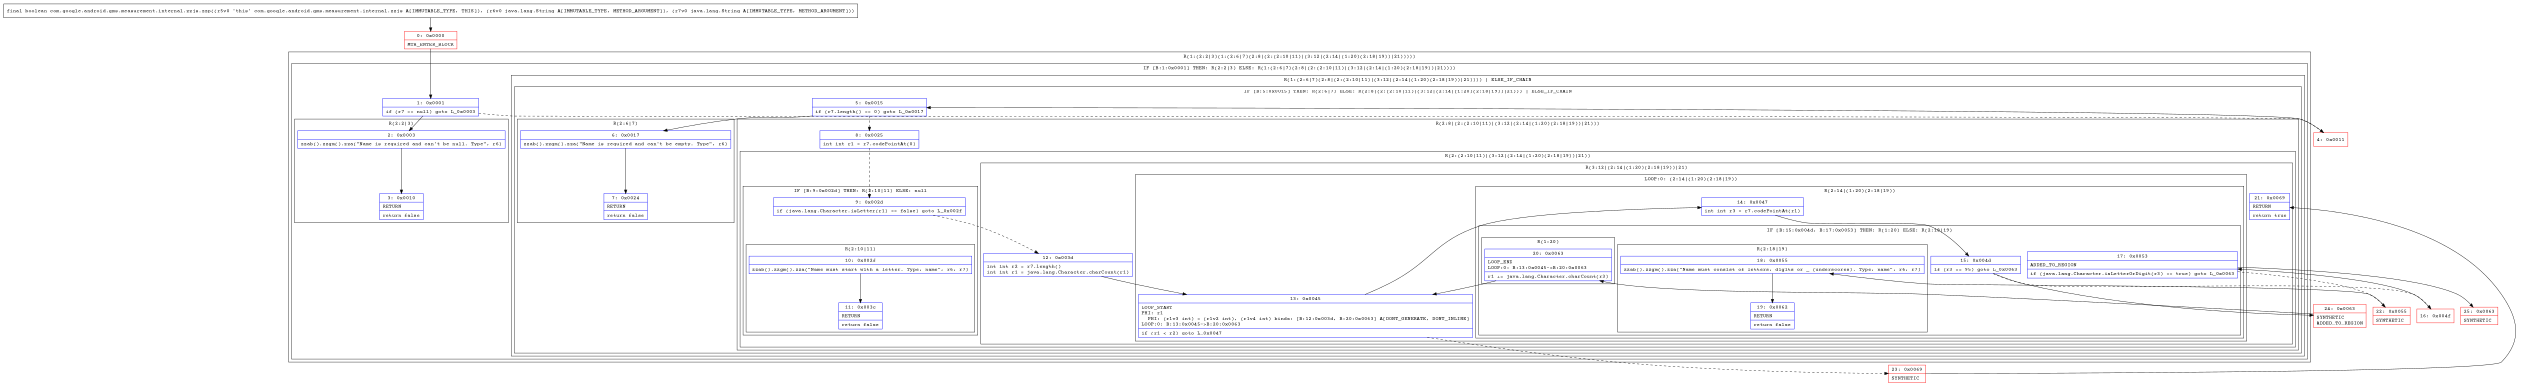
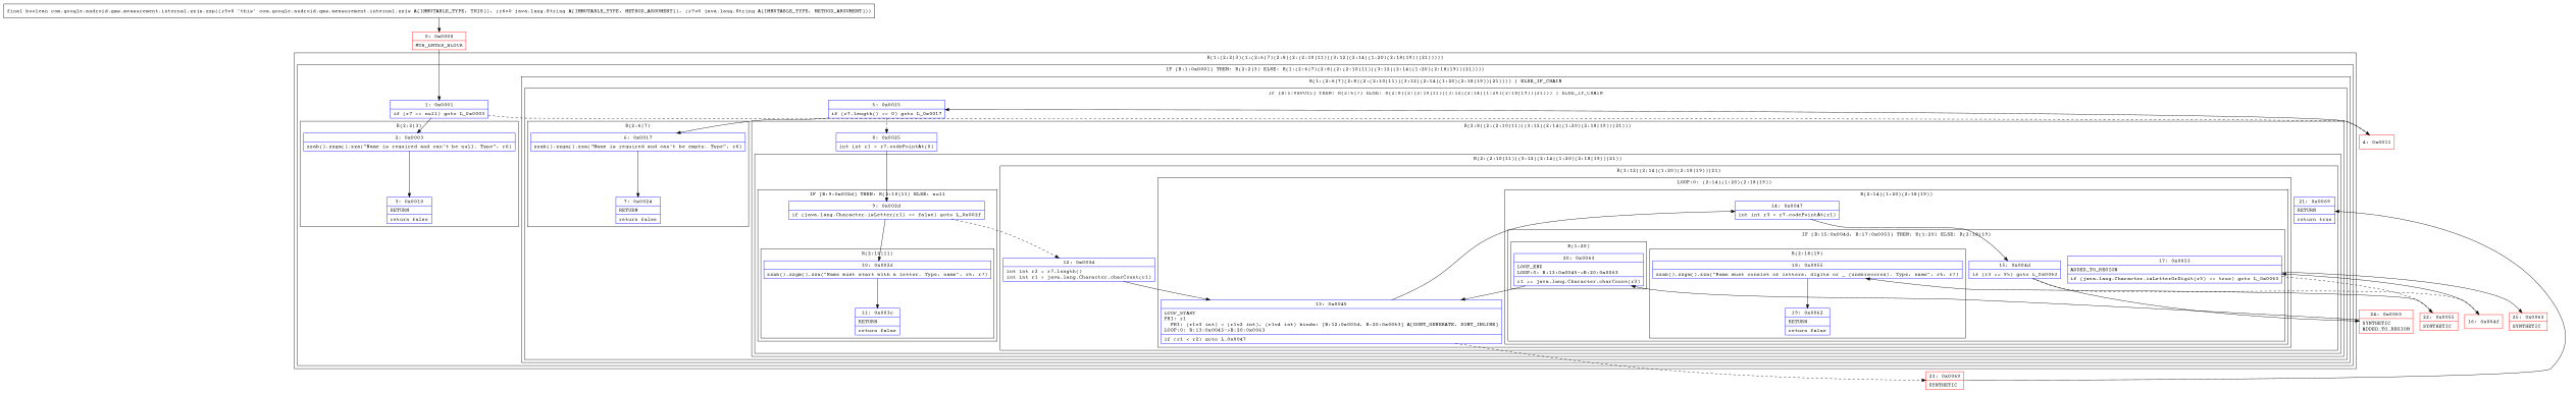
  digraph {
    fontname="Courier Prime"
    node [color=blue fontname="Courier Prime" shape=record]
    edge [fontname="Courier Prime"]
    n1 [label="{2\:\ 0x0003|zzab().zzgm().zza(\"Name is required and can't be null. Type\", r6)\l}"]
    n2 [label="{3\:\ 0x0010|RETURN\l|return false\l}"]
    n3 [label="{6\:\ 0x0017|zzab().zzgm().zza(\"Name is required and can't be empty. Type\", r6)\l}"]
    n4 [label="{7\:\ 0x0024|RETURN\l|return false\l}"]
    n5 [label="{10\:\ 0x002f|zzab().zzgm().zza(\"Name must start with a letter. Type, name\", r6, r7)\l}"]
    n6 [label="{11\:\ 0x003c|RETURN\l|return false\l}"]
    n7 [label="{9\:\ 0x002d|if (java.lang.Character.isLetter(r1) == false) goto L_0x002f\l}"]
    n8 [label="{20\:\ 0x0063|LOOP_END\lLOOP:0: B:13:0x0045\-\>B:20:0x0063\l|r1 += java.lang.Character.charCount(r3)\l}"]
    n9 [label="{18\:\ 0x0055|zzab().zzgm().zza(\"Name must consist of letters, digits or _ (underscores). Type, name\", r6, r7)\l}"]
    n10 [label="{19\:\ 0x0062|RETURN\l|return false\l}"]
    n11 [label="{15\:\ 0x004d|if (r3 == 95) goto L_0x0063\l}"]
    n12 [label="{17\:\ 0x0053|ADDED_TO_REGION\l|if (java.lang.Character.isLetterOrDigit(r3) == true) goto L_0x0063\l}"]
    n13 [label="{14\:\ 0x0047|int int r3 = r7.codePointAt(r1)\l}"]
    n14 [label="{13\:\ 0x0045|LOOP_START\lPHI: r1 \l  PHI: (r1v3 int) = (r1v2 int), (r1v4 int) binds: [B:12:0x003d, B:20:0x0063] A[DONT_GENERATE, DONT_INLINE]\lLOOP:0: B:13:0x0045\-\>B:20:0x0063\l|if (r1 \< r2) goto L_0x0047\l}"]
    n15 [label="{12\:\ 0x003d|int int r2 = r7.length()\lint int r1 = java.lang.Character.charCount(r1)\l}"]
    n16 [label="{21\:\ 0x0069|RETURN\l|return true\l}"]
    n17 [label="{8\:\ 0x0025|int int r1 = r7.codePointAt(0)\l}"]
    n18 [label="{5\:\ 0x0015|if (r7.length() == 0) goto L_0x0017\l}"]
    n19 [label="{1\:\ 0x0001|if (r7 == null) goto L_0x0003\l}"]
    n20 [color=red label="{16\:\ 0x004f}"]
    n21 [color=red label="{24\:\ 0x0063|SYNTHETIC\lADDED_TO_REGION\l}"]
    n22 [color=red label="{22\:\ 0x0055|SYNTHETIC\l}"]
    n23 [color=red label="{25\:\ 0x0063|SYNTHETIC\l}"]
    n24 [color=red label="{23\:\ 0x0069|SYNTHETIC\l}"]
    n25 [color=red label="{4\:\ 0x0011}"]
    n26 [color=red label="{0\:\ 0x0000|MTH_ENTER_BLOCK\l}"]
    n27 [label="{final boolean com.google.android.gms.measurement.internal.zzjs.zzp((r5v0 'this' com.google.android.gms.measurement.internal.zzjs A[IMMUTABLE_TYPE, THIS]), (r6v0 java.lang.String A[IMMUTABLE_TYPE, METHOD_ARGUMENT]), (r7v0 java.lang.String A[IMMUTABLE_TYPE, METHOD_ARGUMENT])) }" color=""]
    subgraph cluster_1 {
      label="R(1:(2:2|3)(1:(2:6|7)(2:8|(2:(2:10|11)|(3:12|(2:14|(1:20)(2:18|19))|21)))))"
      subgraph cluster_2 {
        label="IF [B:1:0x0001] THEN: R(2:2|3) ELSE: R(1:(2:6|7)(2:8|(2:(2:10|11)|(3:12|(2:14|(1:20)(2:18|19))|21))))"
        n19
        subgraph cluster_3 {
          label="R(2:2|3)"
          n1
          n2
        }
        subgraph cluster_4 {
          label="R(1:(2:6|7)(2:8|(2:(2:10|11)|(3:12|(2:14|(1:20)(2:18|19))|21)))) | ELSE_IF_CHAIN\l"
          subgraph cluster_5 {
            label="IF [B:5:0x0015] THEN: R(2:6|7) ELSE: R(2:8|(2:(2:10|11)|(3:12|(2:14|(1:20)(2:18|19))|21))) | ELSE_IF_CHAIN\l"
            n18
            subgraph cluster_6 {
              label="R(2:6|7)"
              n3
              n4
            }
            subgraph cluster_7 {
              label="R(2:8|(2:(2:10|11)|(3:12|(2:14|(1:20)(2:18|19))|21)))"
              n17
              subgraph cluster_8 {
                label="R(2:(2:10|11)|(3:12|(2:14|(1:20)(2:18|19))|21))"
                subgraph cluster_9 {
                  label="IF [B:9:0x002d] THEN: R(2:10|11) ELSE: null"
                  n7
                  subgraph cluster_10 {
                    label="R(2:10|11)"
                    n5
                    n6
                  }
                }
                subgraph cluster_11 {
                  label="R(3:12|(2:14|(1:20)(2:18|19))|21)"
                  n15
                  n16
                  subgraph cluster_12 {
                    label="LOOP:0: (2:14|(1:20)(2:18|19))"
                    n14
                    subgraph cluster_13 {
                      label="R(2:14|(1:20)(2:18|19))"
                      n13
                      subgraph cluster_14 {
                        label="IF [B:15:0x004d, B:17:0x0053] THEN: R(1:20) ELSE: R(2:18|19)"
                        n11
                        n12
                        subgraph cluster_15 {
                          label="R(1:20)"
                          n8
                        }
                        subgraph cluster_16 {
                          label="R(2:18|19)"
                          n9
                          n10
                        }
                      }
                    }
                  }
                }
              }
            }
          }
        }
      }
    }
    n1 -> n2
    n3 -> n4
    n5 -> n6
+   n7 -> n5
    n7 -> n15 [style=dashed]
    n8 -> n14
    n9 -> n10
    n11 -> n20 [style=dashed]
    n11 -> n21
    n12 -> n22 [style=dashed]
    n12 -> n23
    n13 -> n11
    n14 -> n13
    n14 -> n24 [style=dashed]
    n15 -> n14
-   n17 -> n7 [style=dashed]
+   n17 -> n7
    n18 -> n3
    n18 -> n17 [style=dashed]
    n19 -> n1
    n19 -> n25 [style=dashed]
    n20 -> n12
    n21 -> n8
    n22 -> n9
    n24 -> n16
    n25 -> n18
    n26 -> n19
    n27 -> n26
  }
